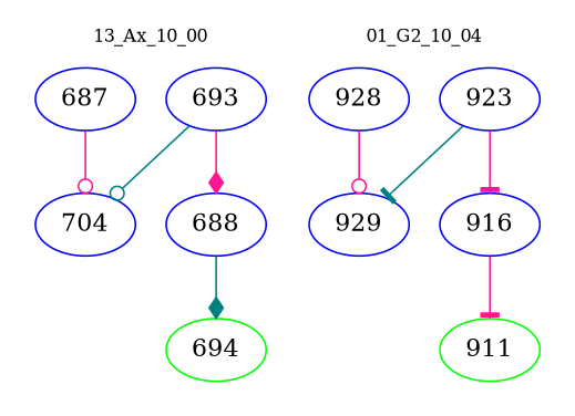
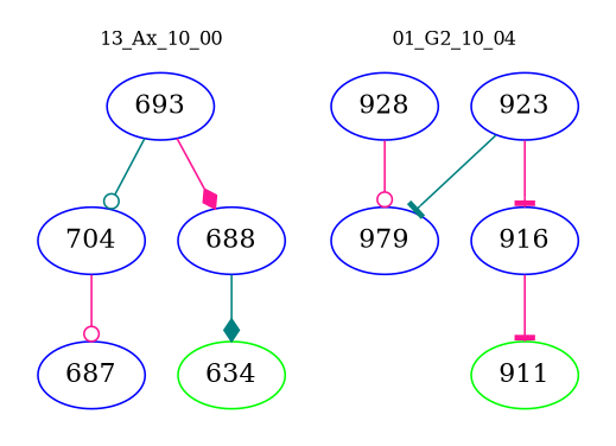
  digraph {
    node [color=blue]
    edge [arrowhead=odot color=deeppink]
    n1 [label=693]
    n2 [label=704]
    n3 [label=688]
    n4 [label=687]
-   n5 [color=green label=694]
+   n5 [color=green label=634]
    n6 [label=923]
    n7 [label=916]
    n8 [label=928]
    n9 [color=green label=911]
-   n10 [label=929]
+   n10 [label=979]
    subgraph cluster_1 {
      color=white
      fontsize=10
      label="13_Ax_10_00"
      n1
      n2
      n3
      n4
      n5
    }
    subgraph cluster_2 {
      color=white
      fontsize=10
      label="01_G2_10_04"
      n6
      n7
      n8
      n9
      n10
    }
    n1 -> n2 [color=teal]
    n1 -> n3 [arrowhead=diamond]
-   n4 -> n2
+   n2 -> n4
    n3 -> n5 [arrowhead=diamond color=teal]
    n6 -> n7 [arrowhead=tee]
    n6 -> n10 [arrowhead=tee color=teal]
    n7 -> n9 [arrowhead=tee]
    n8 -> n10
  }
